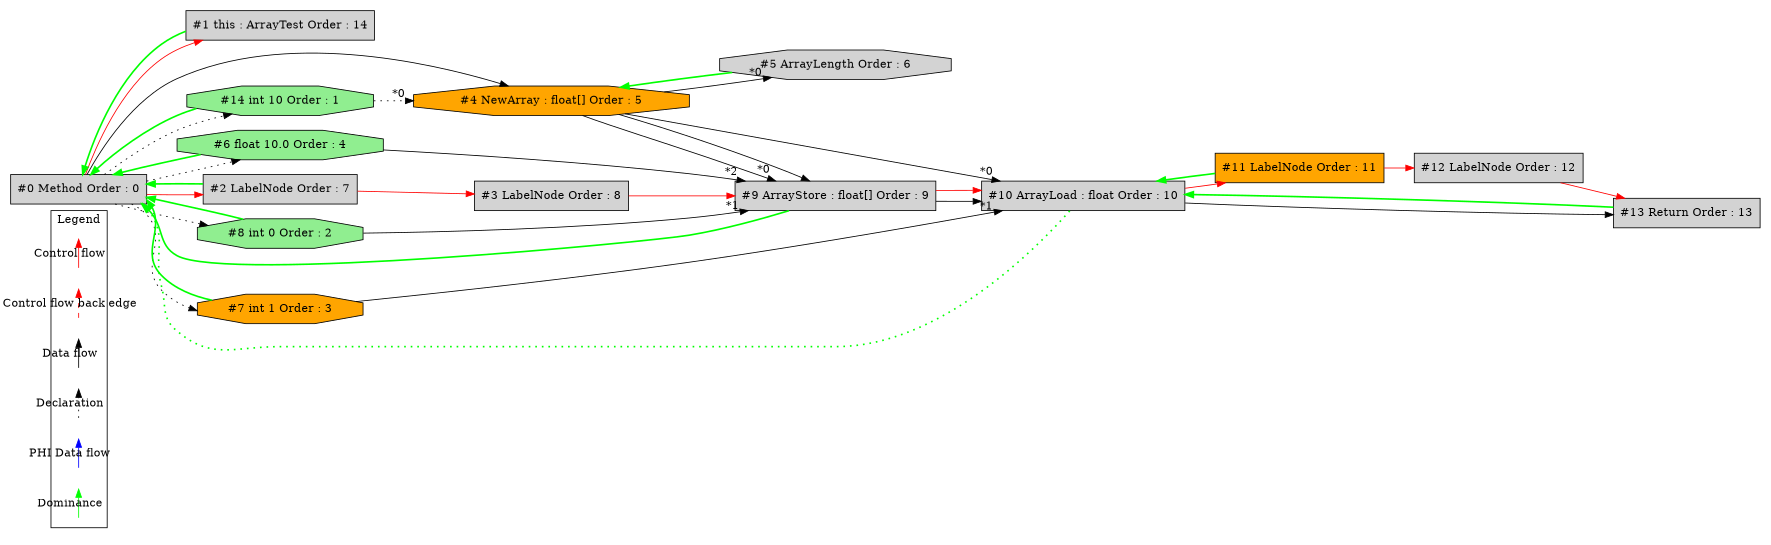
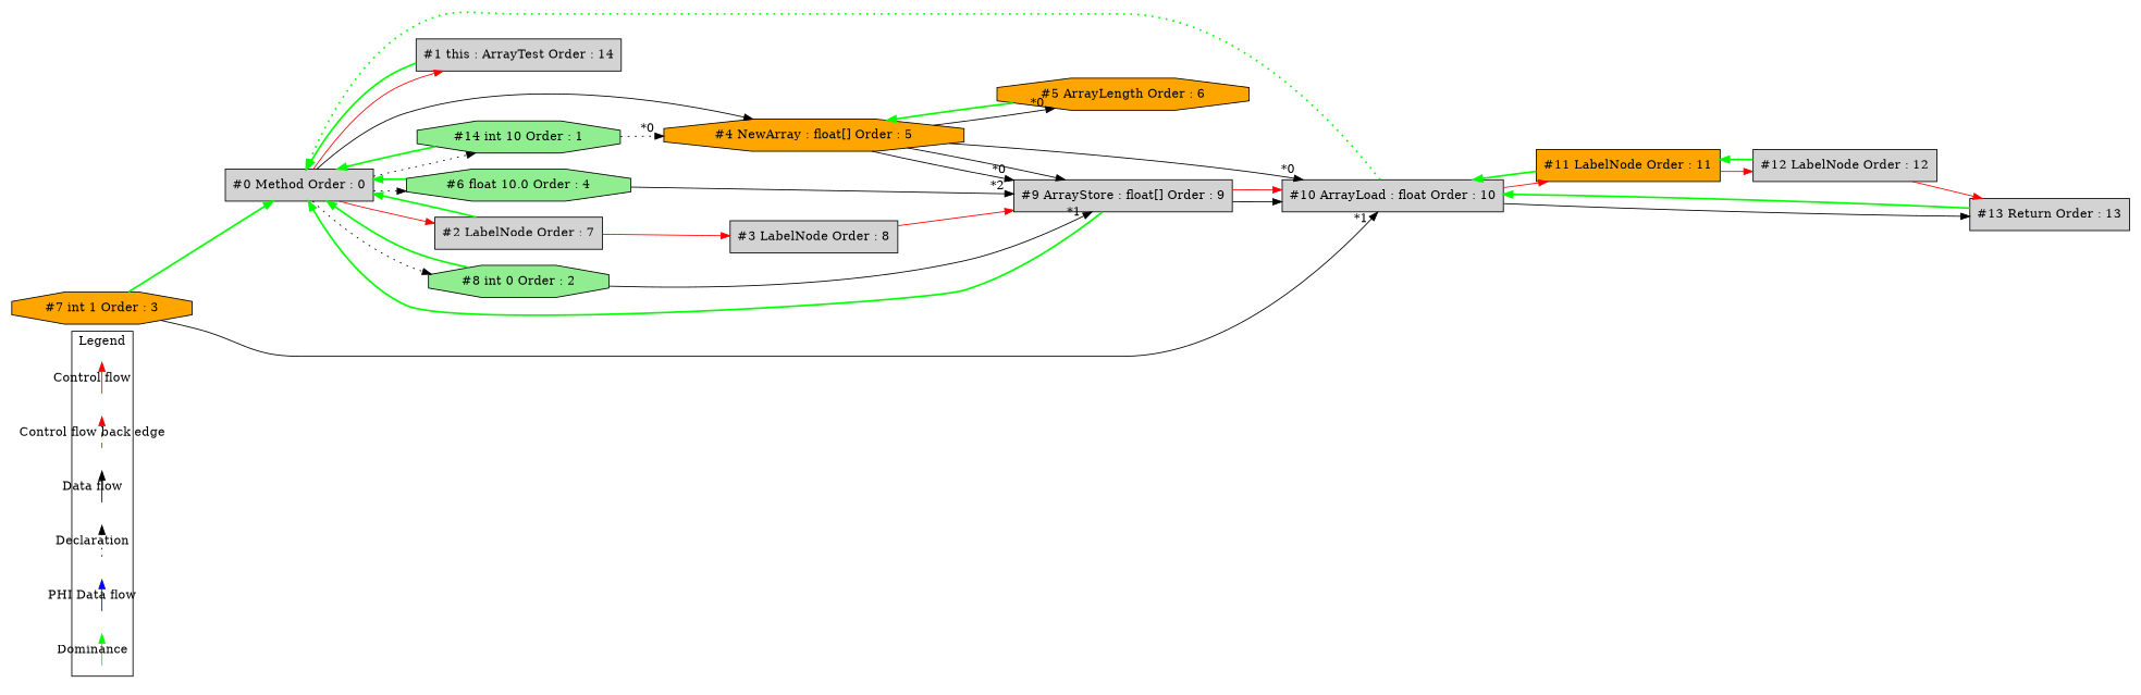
  digraph {
    rankdir=LR
    node [shape=point style=filled]
    c0 [style=invis]
    c1 [style=invis]
    c2 [style=invis]
    c3 [style=invis]
    d0 [style=invis]
    d1 [style=invis]
    d2 [style=invis]
    d3 [style=invis]
    d4 [style=invis]
    d5 [style=invis]
    d6 [style=invis]
    d7 [style=invis]
    n13 [fillcolor=lightgrey label="#0 Method Order : 0" shape=box]
    n14 [fillcolor=lightgrey label="#1 this : ArrayTest Order : 14" shape=box]
    n15 [fillcolor=lightgrey label="#2 LabelNode Order : 7" shape=box]
    n16 [fillcolor=orange label="#4 NewArray : float[] Order : 5" shape=octagon]
    n17 [fillcolor=lightgreen label="#14 int 10 Order : 1" shape=octagon]
    n18 [fillcolor=lightgreen label="#6 float 10.0 Order : 4" shape=octagon]
    n19 [fillcolor=orange label="#7 int 1 Order : 3" shape=octagon]
    n20 [fillcolor=lightgreen label="#8 int 0 Order : 2" shape=octagon]
    n21 [fillcolor=lightgrey label="#3 LabelNode Order : 8" shape=box]
    n22 [fillcolor=lightgrey label="#9 ArrayStore : float[] Order : 9" shape=box]
-   n23 [fillcolor=lightgrey label="#5 ArrayLength Order : 6" shape=octagon]
+   n23 [fillcolor=orange label="#5 ArrayLength Order : 6" shape=octagon]
    n24 [fillcolor=lightgrey label="#10 ArrayLoad : float Order : 10" shape=box]
    n25 [fillcolor=orange label="#11 LabelNode Order : 11" shape=box]
    n26 [fillcolor=lightgrey label="#13 Return Order : 13" shape=box]
    n27 [fillcolor=lightgrey label="#12 LabelNode Order : 12" shape=box]
    subgraph cluster_1 {
      label=Legend
      subgraph sub_2 {
        label=Legend
        rank=same
        c0
        c1
        c2
        c3
        d0
        d1
        d2
        d3
        d4
        d5
        d6
        d7
      }
    }
    c0 -> c1 [color=red label="Control flow" style=solid]
    c2 -> c3 [color=red label="Control flow back edge" style=dashed]
    d0 -> d1 [label="Data flow"]
    d2 -> d3 [label=Declaration style=dotted]
    d4 -> d5 [color=blue label="PHI Data flow"]
    d6 -> d7 [color=green label=Dominance]
    n13 -> n14 [color=red fontcolor=red labeldistance=2]
    n13 -> n15 [color=red fontcolor=red labeldistance=2]
    n13 -> n16
    n13 -> n17 [style=dotted]
    n13 -> n18 [style=dotted]
-   n13 -> n19 [style=dotted]
    n13 -> n20 [style=dotted]
    n14 -> n13 [color=green dir=forward penwidth=2]
    n15 -> n13 [color=green dir=forward penwidth=2]
    n15 -> n21 [color=red fontcolor=red labeldistance=2]
    n16 -> n22 [headlabel="*0" labeldistance=2]
    n16 -> n22
    n16 -> n23 [headlabel="*0" labeldistance=2]
    n16 -> n24 [headlabel="*0" labeldistance=2]
    n17 -> n13 [color=green dir=forward penwidth=2]
    n17 -> n16 [headlabel="*0" labeldistance=2 style=dotted]
    n18 -> n13 [color=green dir=forward penwidth=2]
    n18 -> n22 [headlabel="*2" labeldistance=2]
    n19 -> n13 [color=green dir=forward penwidth=2]
    n19 -> n24 [headlabel="*1" labeldistance=2]
    n20 -> n13 [color=green dir=forward penwidth=2]
    n20 -> n22 [headlabel="*1" labeldistance=2]
    n21 -> n22 [color=red fontcolor=red labeldistance=2]
    n22 -> n13 [color=green dir=forward penwidth=2]
    n22 -> n24
    n22 -> n24 [color=red fontcolor=red labeldistance=2]
    n23 -> n16 [color=green dir=forward penwidth=2]
    n24 -> n13 [color=green dir=forward penwidth=2 style=dotted]
    n24 -> n25 [color=red fontcolor=red labeldistance=2]
    n24 -> n26
    n25 -> n24 [color=green dir=forward penwidth=2]
    n25 -> n27 [color=red fontcolor=red labeldistance=2]
    n26 -> n24 [color=green dir=forward penwidth=2]
+   n27 -> n25 [color=green dir=forward penwidth=2]
    n27 -> n26 [color=red fontcolor=red labeldistance=2]
  }
